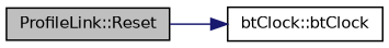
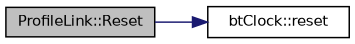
  digraph {
    rankdir=LR
    node [color=black fontname=Helvetica fontsize=10 shape=record style=filled]
    n1 [fillcolor=grey75 fontcolor=black height=0.2 label="ProfileLink::Reset" width=0.4]
-   n2 [fillcolor=white height=0.2 label="btClock::btClock" width=0.4]
+   n2 [fillcolor=white height=0.2 label="btClock::reset" width=0.4]
    n1 -> n2 [color=midnightblue fontname=Helvetica fontsize=10 labelfontname=Helvetica labelfontsize=10 style=solid]
  }
